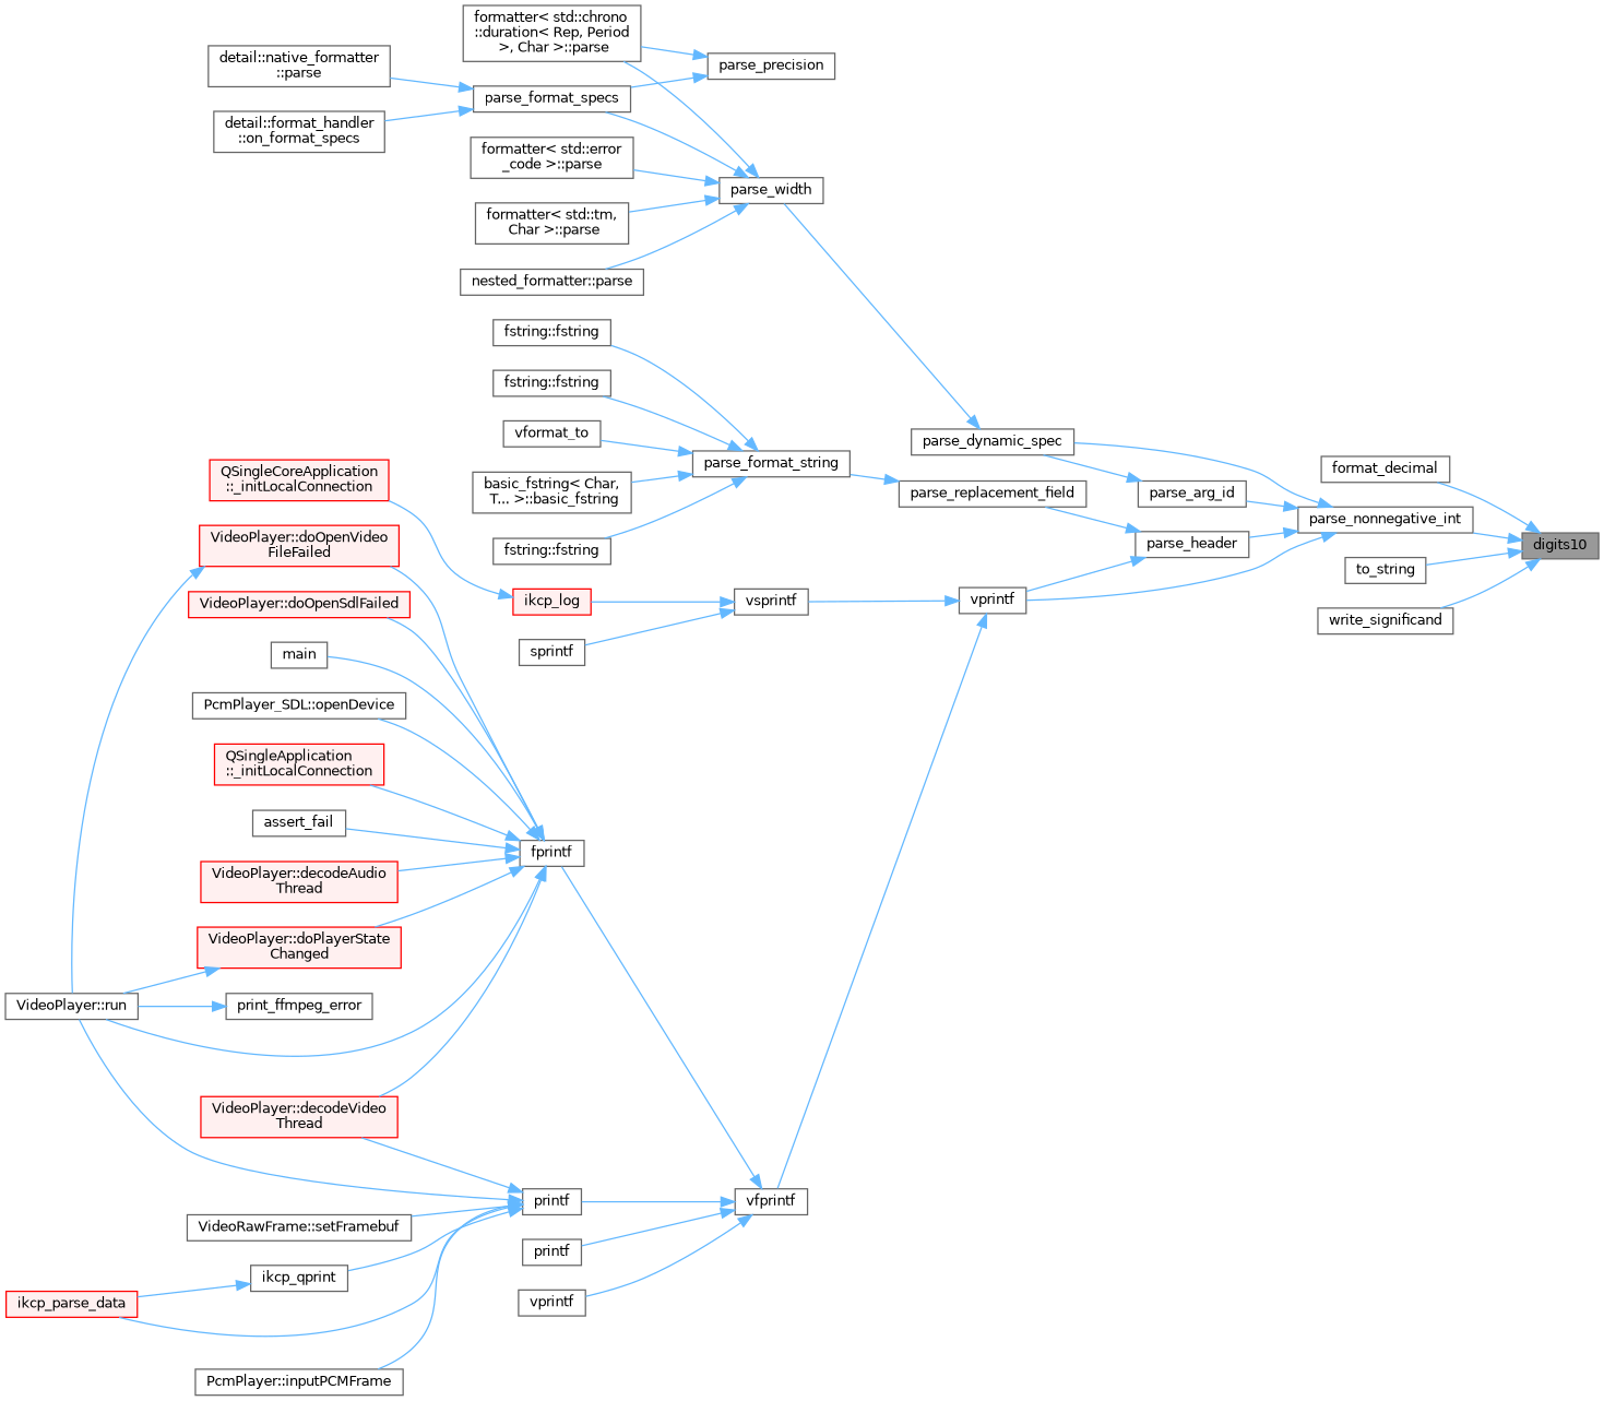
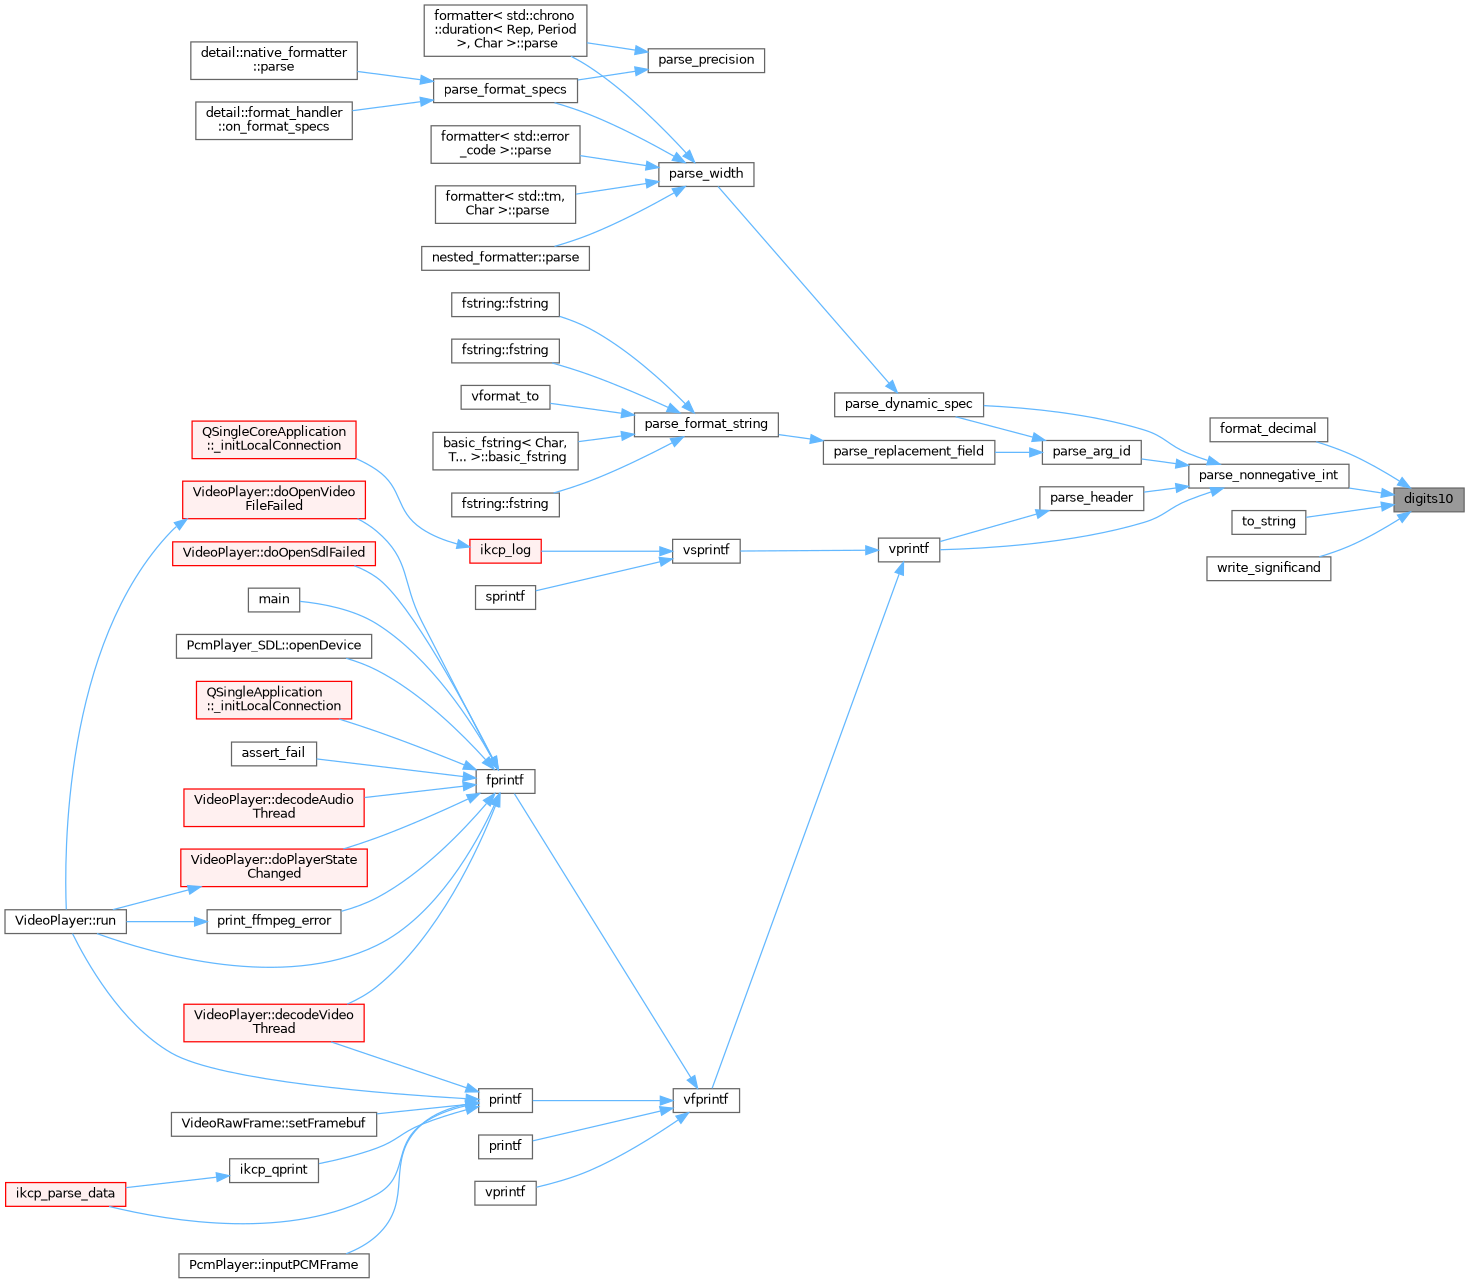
  digraph {
    rankdir=RL
    node [color=grey40 fillcolor=white fontname=Helvetica fontsize=10 shape=box style=filled]
    edge [color=steelblue1 dir=back fontname=Helvetica fontsize=10 labelfontname=Helvetica labelfontsize=10 style=solid]
    n1 [color=gray40 fillcolor=grey60 fontcolor=black height=0.2 label=digits10 width=0.4]
    n2 [height=0.2 label=format_decimal width=0.4]
    n3 [height=0.2 label=parse_nonnegative_int width=0.4]
    n4 [height=0.2 label=to_string width=0.4]
    n5 [height=0.2 label=write_significand width=0.4]
    n6 [height=0.2 label=parse_arg_id width=0.4]
    n7 [height=0.2 label=parse_dynamic_spec width=0.4]
    n8 [height=0.2 label=parse_header width=0.4]
    n9 [height=0.2 label=vprintf width=0.4]
    n10 [height=0.2 label=parse_replacement_field width=0.4]
    n11 [height=0.2 label=parse_width width=0.4]
    n12 [height=0.2 label=vfprintf width=0.4]
    n13 [height=0.2 label=vsprintf width=0.4]
    n14 [height=0.2 label=parse_format_string width=0.4]
    n15 [height=0.2 label=parse_precision width=0.4]
    n16 [height=0.2 label="formatter\< std::chrono\l::duration\< Rep, Period\l \>, Char \>::parse" width=0.4]
    n17 [height=0.2 label=parse_format_specs width=0.4]
    n18 [height=0.2 label="formatter\< std::error\l_code \>::parse" width=0.4]
    n19 [height=0.2 label="formatter\< std::tm,\l Char \>::parse" width=0.4]
    n20 [height=0.2 label="nested_formatter::parse" width=0.4]
    n21 [height=0.2 label="detail::format_handler\l::on_format_specs" width=0.4]
    n22 [height=0.2 label="detail::native_formatter\l::parse" width=0.4]
    n23 [height=0.2 label="basic_fstring\< Char,\l T... \>::basic_fstring" width=0.4]
    n24 [height=0.2 label="fstring::fstring" width=0.4]
    n25 [height=0.2 label="fstring::fstring" width=0.4]
    n26 [height=0.2 label="fstring::fstring" width=0.4]
    n27 [height=0.2 label=vformat_to width=0.4]
    n28 [height=0.2 label=fprintf width=0.4]
    n29 [height=0.2 label=printf width=0.4]
    n30 [height=0.2 label=printf width=0.4]
    n31 [height=0.2 label=vprintf width=0.4]
    n32 [color=red fillcolor="#FFF0F0" height=0.2 label=ikcp_log width=0.4]
    n33 [height=0.2 label=sprintf width=0.4]
    n34 [color=red fillcolor="#FFF0F0" height=0.2 label="QSingleApplication\l::_initLocalConnection" width=0.4]
    n35 [height=0.2 label=assert_fail width=0.4]
    n36 [color=red fillcolor="#FFF0F0" height=0.2 label="VideoPlayer::decodeAudio\lThread" width=0.4]
    n37 [color=red fillcolor="#FFF0F0" height=0.2 label="VideoPlayer::decodeVideo\lThread" width=0.4]
    n38 [color=red fillcolor="#FFF0F0" height=0.2 label="VideoPlayer::doOpenSdlFailed" width=0.4]
    n39 [color=red fillcolor="#FFF0F0" height=0.2 label="VideoPlayer::doOpenVideo\lFileFailed" width=0.4]
    n40 [height=0.2 label="VideoPlayer::run" width=0.4]
    n41 [color=red fillcolor="#FFF0F0" height=0.2 label="VideoPlayer::doPlayerState\lChanged" width=0.4]
    n42 [height=0.2 label=main width=0.4]
    n43 [height=0.2 label="PcmPlayer_SDL::openDevice" width=0.4]
    n44 [height=0.2 label=print_ffmpeg_error width=0.4]
    n45 [color=red fillcolor="#FFF0F0" height=0.2 label=ikcp_parse_data width=0.4]
    n46 [height=0.2 label=ikcp_qprint width=0.4]
    n47 [height=0.2 label="PcmPlayer::inputPCMFrame" width=0.4]
    n48 [height=0.2 label="VideoRawFrame::setFramebuf" width=0.4]
    n49 [color=red fillcolor="#FFF0F0" height=0.2 label="QSingleCoreApplication\l::_initLocalConnection" width=0.4]
    n1 -> n2
    n1 -> n3
    n1 -> n4
    n1 -> n5
    n3 -> n6
    n3 -> n7
    n3 -> n8
    n3 -> n9
    n6 -> n7
-   n8 -> n10
+   n6 -> n10
    n7 -> n11
    n8 -> n9
    n9 -> n12
    n9 -> n13
    n10 -> n14
    n11 -> n16
    n11 -> n17
    n11 -> n18
    n11 -> n19
    n11 -> n20
    n12 -> n28
    n12 -> n29
    n12 -> n30
    n12 -> n31
    n13 -> n32
    n13 -> n33
    n14 -> n23
    n14 -> n24
    n14 -> n25
    n14 -> n26
    n14 -> n27
    n15 -> n16
    n15 -> n17
    n17 -> n21
    n17 -> n22
    n28 -> n34
    n28 -> n35
    n28 -> n36
    n28 -> n37
    n28 -> n38
    n28 -> n39
    n28 -> n40
    n28 -> n41
    n28 -> n42
    n28 -> n43
+   n28 -> n44
    n30 -> n37
    n30 -> n40
    n30 -> n45
    n30 -> n46
    n30 -> n47
    n30 -> n48
    n32 -> n49
    n39 -> n40
    n41 -> n40
    n44 -> n40
    n46 -> n45
  }
